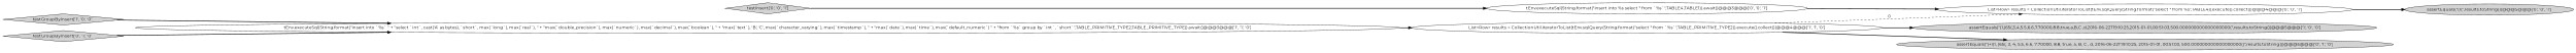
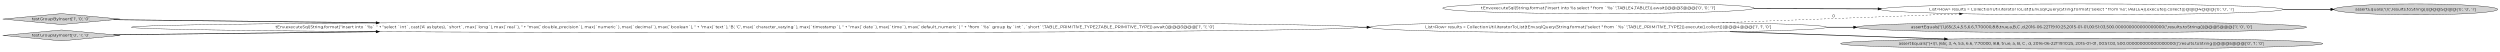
  digraph {
    rankdir=LR
    fontname=Montserrat
    node [fillcolor=lightgray shape=ellipse style=filled fontname=Montserrat]
    edge [style=bold fontname=Montserrat]
    n1 [label="assertEquals(\"(1,(65(,3,4,5.5,6.6,7.70000,8.8,true,a,B,C ,d,2016-06-22T19:10:25,2015-01-01,00:51:03,500.000000000000000000(\",results.toString())@@@5@@@['1', '0', '0']"]
-   n2 [label="testInsert['0', '0', '1']" shape=diamond]
    n3 [fillcolor=white label="tEnv.executeSql(String.format(\"insert into %s select * from `%s`\",TABLE4,TABLE1)).await()@@@3@@@['0', '0', '1']"]
    n4 [label="testGroupByInsert['1', '0', '0']" shape=diamond]
    n5 [fillcolor=white label="tEnv.executeSql(String.format(\"insert into `%s` \" + \"select `int`, cast('A' as bytes), `short`, max(`long`), max(`real`), \" + \"max(`double_precision`), max(`numeric`), max(`decimal`), max(`boolean`), \" + \"max(`text`), 'B', 'C', max(`character_varying`), max(`timestamp`), \" + \"max(`date`), max(`time`), max(`default_numeric`) \" + \"from `%s` group by `int`, `short`\",TABLE_PRIMITIVE_TYPE2,TABLE_PRIMITIVE_TYPE)).await()@@@3@@@['1', '1', '0']"]
    n6 [label="assertEquals(\"(1(\",results.toString())@@@5@@@['0', '0', '1']"]
    n7 [label="assertEquals(\"(+I(1, (65(, 3, 4, 5.5, 6.6, 7.70000, 8.8, true, a, B, C , d, 2016-06-22T19:10:25, 2015-01-01, 00:51:03, 500.000000000000000000((\",results.toString())@@@5@@@['0', '1', '0']"]
    n8 [fillcolor=white label="List<Row> results = CollectionUtil.iteratorToList(tEnv.sqlQuery(String.format(\"select * from %s\",TABLE4)).execute().collect())@@@4@@@['0', '0', '1']"]
    n9 [label="testGroupByInsert['0', '1', '0']" shape=diamond]
    n10 [fillcolor=white label="List<Row> results = CollectionUtil.iteratorToList(tEnv.sqlQuery(String.format(\"select * from `%s`\",TABLE_PRIMITIVE_TYPE2)).execute().collect())@@@4@@@['1', '1', '0']"]
-   n2 -> n3
    n3 -> n8
    n4 -> n5
    n5 -> n10
    n8 -> n6
    n9 -> n5
    n10 -> n1
    n10 -> n7
    n10 -> n8 [label=0 style=dashed]
  }
